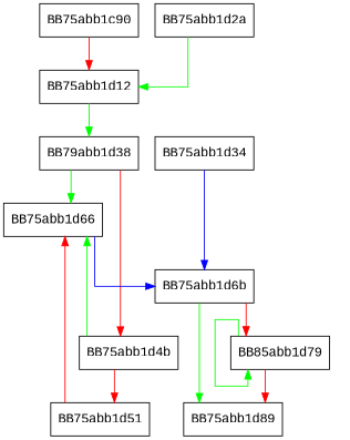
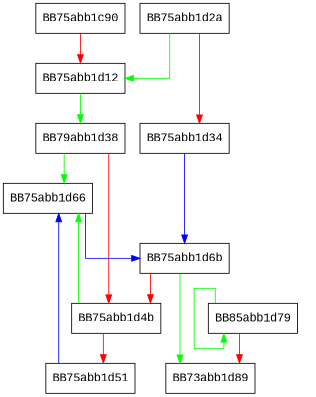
  digraph {
    fontname="Liberation Mono"
    splines=ortho
    node [fontname="Liberation Mono" shape=box]
    edge [color=red fontname="Liberation Mono"]
    BB75abb1c90
    BB75abb1d12
    n3 [label=BB79abb1d38]
    BB75abb1d66
    BB75abb1d4b
    BB75abb1d2a
    BB75abb1d34
    BB75abb1d6b
    BB75abb1d51
-   BB75abb1d89
+   BB75abb1d89 [label=BB73abb1d89]
    n11 [label=BB85abb1d79]
    BB75abb1c90 -> BB75abb1d12
    BB75abb1d12 -> n3 [color=green]
    n3 -> BB75abb1d66 [color=green]
    n3 -> BB75abb1d4b
    BB75abb1d66 -> BB75abb1d6b [color=blue]
    BB75abb1d4b -> BB75abb1d66 [color=green]
    BB75abb1d4b -> BB75abb1d51
    BB75abb1d2a -> BB75abb1d12 [color=green]
+   BB75abb1d2a -> BB75abb1d34
    BB75abb1d34 -> BB75abb1d6b [color=blue]
    BB75abb1d6b -> BB75abb1d89 [color=green]
-   BB75abb1d6b -> n11
-   BB75abb1d51 -> BB75abb1d66
+   BB75abb1d6b -> BB75abb1d4b
+   BB75abb1d51 -> BB75abb1d66 [color=blue]
    n11 -> BB75abb1d89
    n11 -> n11 [color=green]
  }
